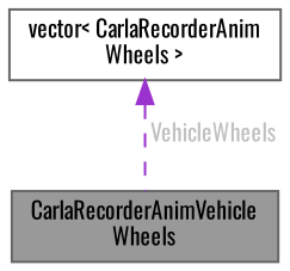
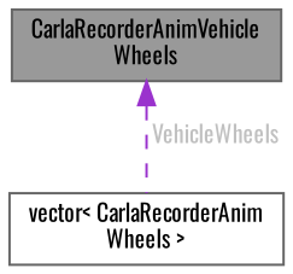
  digraph {
    fontname=Oswald
    node [color=gray40 fontname=Oswald fontsize=10 shape=box style=filled]
    n1 [fillcolor=grey60 fontcolor=black height=0.2 label="CarlaRecorderAnimVehicle\lWheels" width=0.4]
    n2 [fillcolor=white height=0.2 label="vector\< CarlaRecorderAnim\lWheels \>" width=0.4]
-   n2 -> n1 [color=darkorchid3 dir=back fontcolor=grey fontname=Oswald fontsize=10 label=" VehicleWheels" labelfontname=Helvetica labelfontsize=10 style=dashed]
+   n1 -> n2 [color=darkorchid3 dir=back fontcolor=grey fontname=Oswald fontsize=10 label=" VehicleWheels" labelfontname=Helvetica labelfontsize=10 style=dashed]
  }
